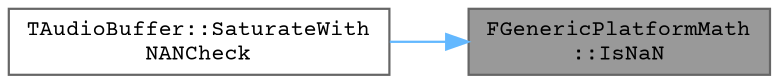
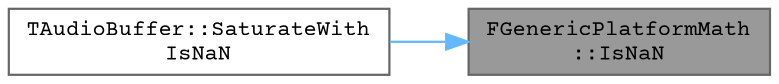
  digraph {
    rankdir=RL
    fontname="Courier Prime"
    node [fontname="Courier Prime" fontsize=10 shape=box style=filled]
    n1 [color=gray40 fillcolor=grey60 fontcolor=black height=0.2 label="FGenericPlatformMath\l::IsNaN" width=0.4]
-   n2 [color=grey40 fillcolor=white height=0.2 label="TAudioBuffer::SaturateWith\lNANCheck" width=0.4]
+   n2 [color=grey40 fillcolor=white height=0.2 label="TAudioBuffer::SaturateWith\lIsNaN" width=0.4]
    n1 -> n2 [color=steelblue1 dir=back fontname="Courier Prime" fontsize=10 labelfontname=Helvetica labelfontsize=10 style=solid]
  }
